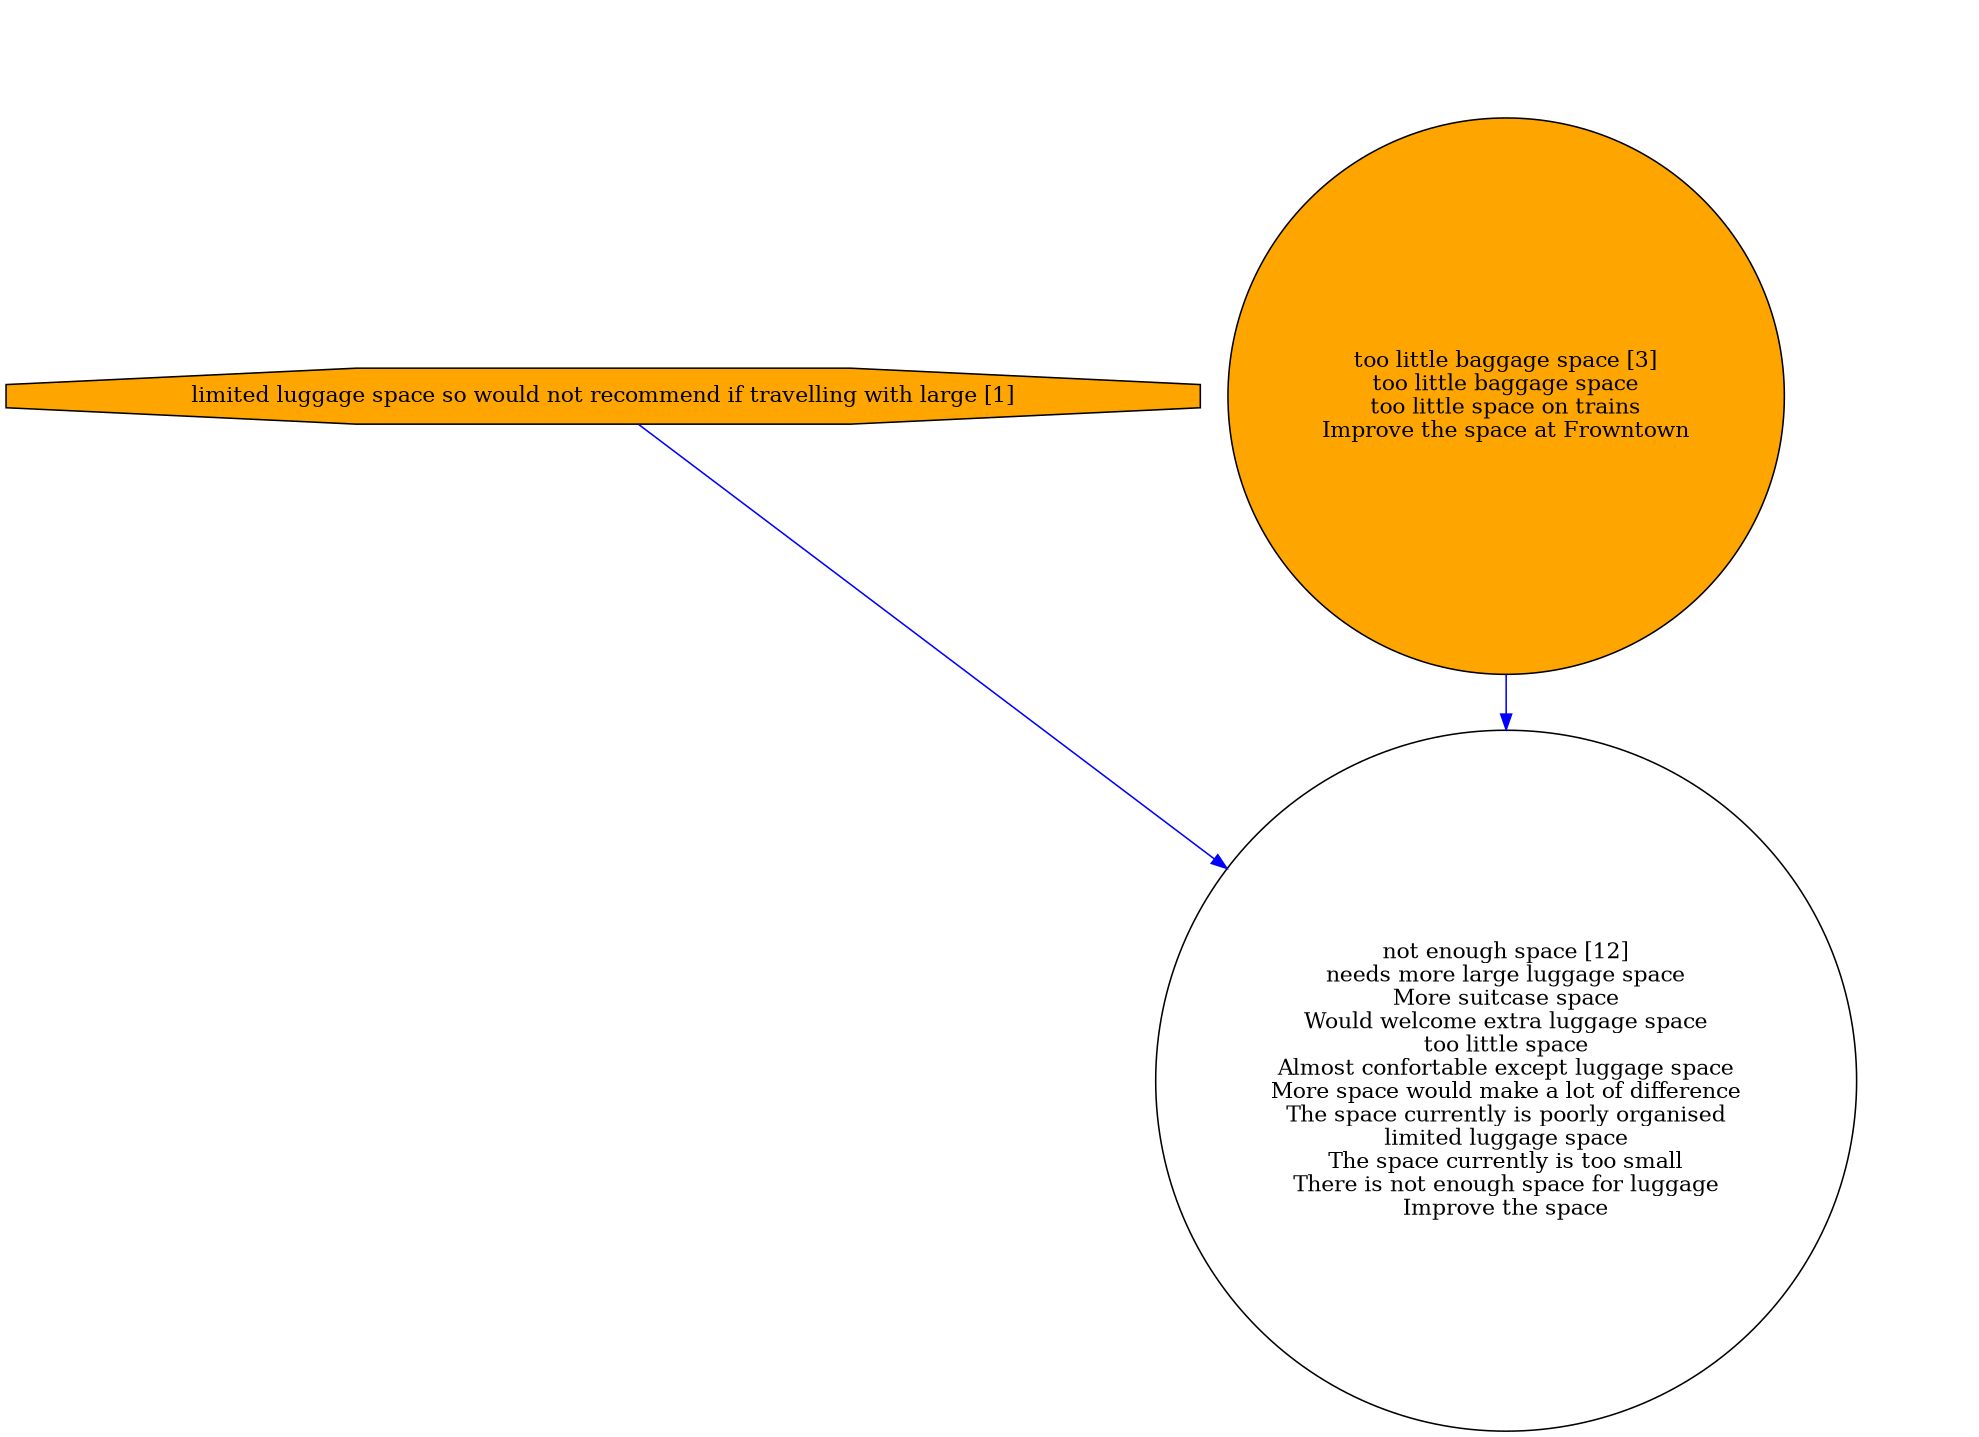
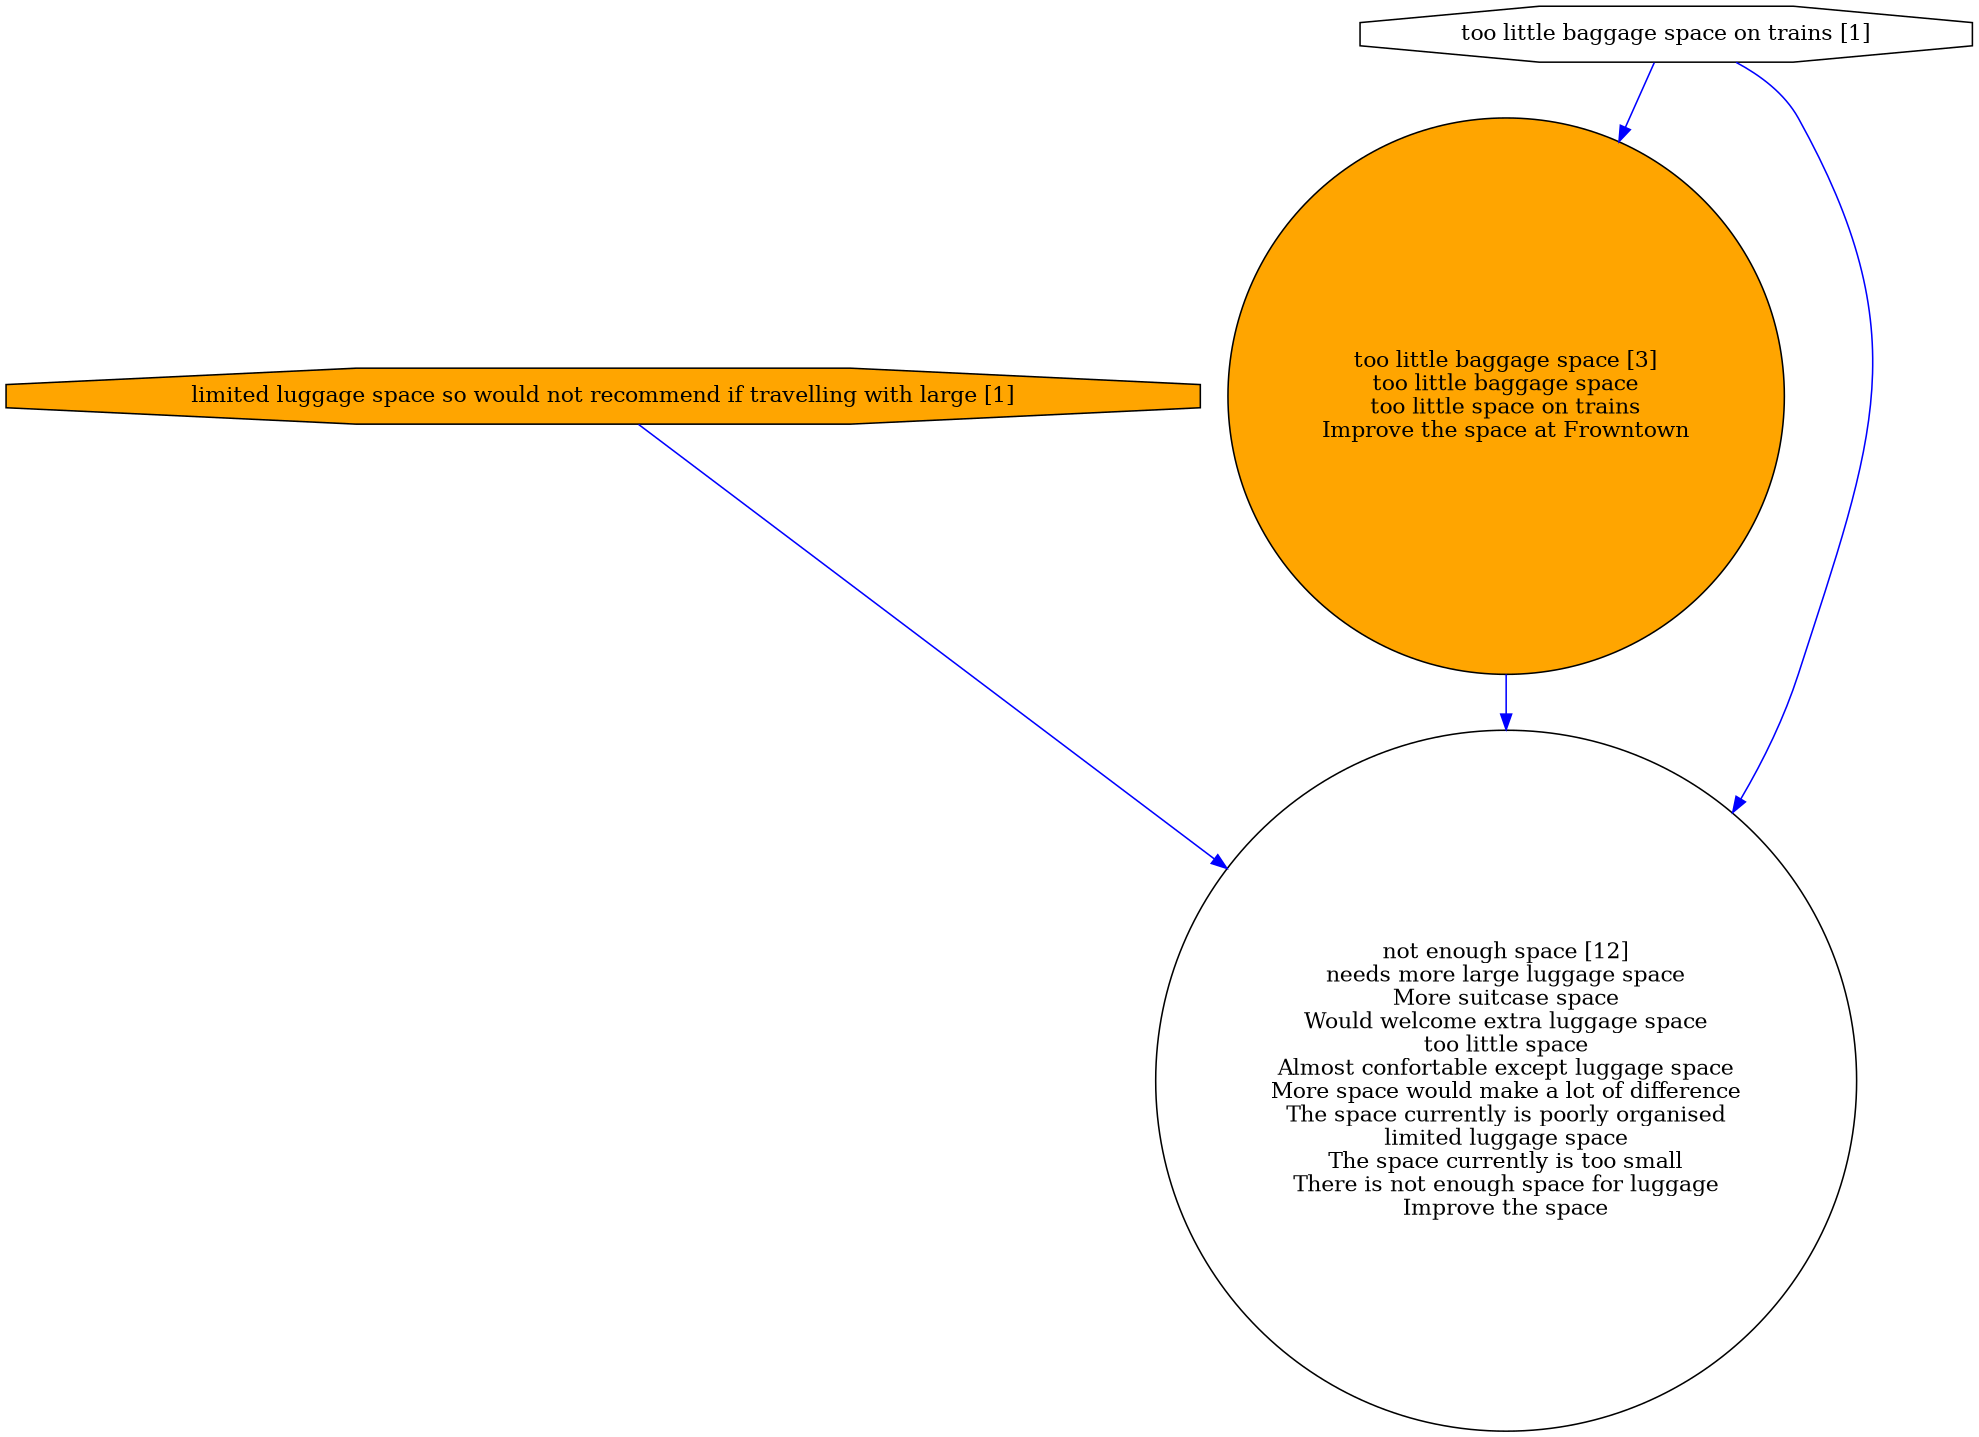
  digraph {
    node [style=filled fillcolor=orange shape=circle]
    edge [color=blue]
    "too little baggage space [3]\ntoo little baggage space\ntoo little space on trains\nImprove the space at Frowntown"
    "not enough space [12]\nneeds more large luggage space\nMore suitcase space\nWould welcome extra luggage space\ntoo little space\nAlmost confortable except luggage space\nMore space would make a lot of difference\nThe space currently is poorly organised\nlimited luggage space\nThe space currently is too small\nThere is not enough space for luggage\nImprove the space" [fillcolor=white]
    "limited luggage space so would not recommend if travelling with large [1]" [shape=octagon]
+   "too little baggage space on trains [1]" [fillcolor=white shape=octagon]
    "too little baggage space [3]\ntoo little baggage space\ntoo little space on trains\nImprove the space at Frowntown" -> "not enough space [12]\nneeds more large luggage space\nMore suitcase space\nWould welcome extra luggage space\ntoo little space\nAlmost confortable except luggage space\nMore space would make a lot of difference\nThe space currently is poorly organised\nlimited luggage space\nThe space currently is too small\nThere is not enough space for luggage\nImprove the space"
    "limited luggage space so would not recommend if travelling with large [1]" -> "not enough space [12]\nneeds more large luggage space\nMore suitcase space\nWould welcome extra luggage space\ntoo little space\nAlmost confortable except luggage space\nMore space would make a lot of difference\nThe space currently is poorly organised\nlimited luggage space\nThe space currently is too small\nThere is not enough space for luggage\nImprove the space"
+   "too little baggage space on trains [1]" -> "too little baggage space [3]\ntoo little baggage space\ntoo little space on trains\nImprove the space at Frowntown"
+   "too little baggage space on trains [1]" -> "not enough space [12]\nneeds more large luggage space\nMore suitcase space\nWould welcome extra luggage space\ntoo little space\nAlmost confortable except luggage space\nMore space would make a lot of difference\nThe space currently is poorly organised\nlimited luggage space\nThe space currently is too small\nThere is not enough space for luggage\nImprove the space"
  }
